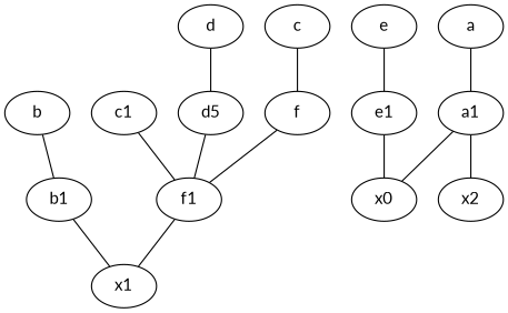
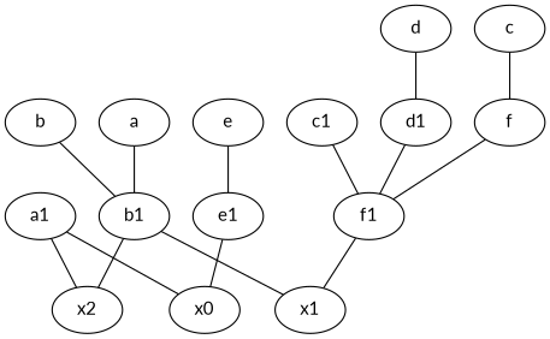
  graph {
    fontname=Lato
    node [fontname=Lato labelfontsize=50]
    edge [fontname=Lato]
    b
    b1
    x2
    x1
    f1
    e1
    x0
    c1
    a1
-   d1 [label=d5]
+   d1
    c
    f
    e
    a
    d
    b -- b1
+   b1 -- x2
    b1 -- x1
    f1 -- x1
    e1 -- x0
    c1 -- f1
    a1 -- x2
    a1 -- x0
    d1 -- f1
    c -- f
    f -- f1
    e -- e1
-   a -- a1
+   a -- b1
    d -- d1
  }
